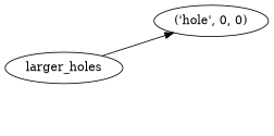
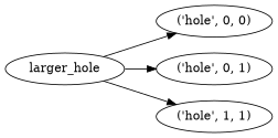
  digraph {
    rankdir=LR
-   n1 [label=larger_holes]
+   n1 [label=larger_hole]
    n2 [label="\('hole',\ 0,\ 0\)"]
+   n3 [label="\('hole',\ 0,\ 1\)"]
+   n4 [label="\('hole',\ 1,\ 1\)"]
    n1 -> n2
+   n1 -> n3
+   n1 -> n4
  }
